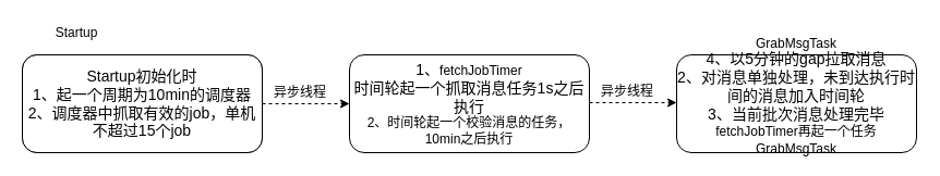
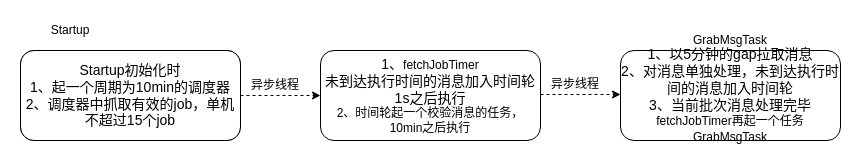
  <mxCell id="0" />
  <mxCell id="1" parent="0" />
  <mxCell id="2" value="&lt;font style=&quot;font-size: 14px&quot;&gt;Startup初始化时&lt;br&gt;1、起一个周期为10min的调度器&lt;br&gt;2、调度器中抓取有效的job，单机不超过15个job&lt;/font&gt;" style="rounded=1;whiteSpace=wrap;html=1;" vertex="1" parent="1"><mxGeometry x="20" y="50" width="220" height="90" as="geometry" /></mxCell>
  <mxCell id="3" style="edgeStyle=orthogonalEdgeStyle;rounded=0;orthogonalLoop=1;jettySize=auto;html=1;exitX=1;exitY=0.5;exitDx=0;exitDy=0;entryX=0;entryY=0.5;entryDx=0;entryDy=0;dashed=1;" edge="1" parent="1" source="4" target="5"><mxGeometry relative="1" as="geometry" /></mxCell>
  <mxCell id="4" value="&lt;font style=&quot;font-size: 14px&quot;&gt;Startup初始化时&lt;br&gt;1、起一个周期为10min的调度器&lt;br&gt;2、调度器中抓取有效的job，单机不超过15个job&lt;/font&gt;" style="rounded=1;whiteSpace=wrap;html=1;" vertex="1" parent="1"><mxGeometry x="20" y="50" width="220" height="90" as="geometry" /></mxCell>
- <mxCell id="5" value="&lt;span style=&quot;font-size: 14px&quot;&gt;1、&lt;/span&gt;fetchJobTimer&lt;span style=&quot;font-size: 14px&quot;&gt;&lt;br&gt;时间轮起一个抓取消息任务1s之后执行&lt;br&gt;&lt;/span&gt;2、时间轮起一个校验消息的任务，10min之后执行" style="rounded=1;whiteSpace=wrap;html=1;" vertex="1" parent="1"><mxGeometry x="320" y="50" width="220" height="90" as="geometry" /></mxCell>
+ <mxCell id="5" value="&lt;span style=&quot;font-size: 14px&quot;&gt;1、&lt;/span&gt;fetchJobTimer&lt;span style=&quot;font-size: 14px&quot;&gt;&lt;br&gt;未到达执行时间的消息加入时间轮1s之后执行&lt;br&gt;&lt;/span&gt;2、时间轮起一个校验消息的任务，10min之后执行" style="rounded=1;whiteSpace=wrap;html=1;" vertex="1" parent="1"><mxGeometry x="320" y="50" width="220" height="90" as="geometry" /></mxCell>
  <mxCell id="6" value="Startup" style="text;html=1;strokeColor=none;fillColor=none;align=center;verticalAlign=middle;whiteSpace=wrap;rounded=0;" vertex="1" parent="1"><mxGeometry x="50" y="20" width="40" height="20" as="geometry" /></mxCell>
  <mxCell id="7" value="异步线程" style="text;html=1;strokeColor=none;fillColor=none;align=center;verticalAlign=middle;whiteSpace=wrap;rounded=0;" vertex="1" parent="1"><mxGeometry x="250" y="75" width="50" height="20" as="geometry" /></mxCell>
- <mxCell id="8" value="&lt;span style=&quot;font-size: 14px&quot;&gt;4、以5分钟的gap拉取消息&lt;br&gt;2、对消息单独处理，未到达执行时间的消息加入时间轮&lt;br&gt;3、当前批次消息处理完毕&lt;/span&gt;fetchJobTimer再起一个任务GrabMsgTask&lt;span style=&quot;font-size: 14px&quot;&gt;&lt;br&gt;&lt;/span&gt;" style="rounded=1;whiteSpace=wrap;html=1;" vertex="1" parent="1"><mxGeometry x="620" y="50" width="220" height="90" as="geometry" /></mxCell>
+ <mxCell id="8" value="&lt;span style=&quot;font-size: 14px&quot;&gt;1、以5分钟的gap拉取消息&lt;br&gt;2、对消息单独处理，未到达执行时间的消息加入时间轮&lt;br&gt;3、当前批次消息处理完毕&lt;/span&gt;fetchJobTimer再起一个任务GrabMsgTask&lt;span style=&quot;font-size: 14px&quot;&gt;&lt;br&gt;&lt;/span&gt;" style="rounded=1;whiteSpace=wrap;html=1;" vertex="1" parent="1"><mxGeometry x="620" y="50" width="220" height="90" as="geometry" /></mxCell>
  <mxCell id="9" value="GrabMsgTask" style="text;html=1;strokeColor=none;fillColor=none;align=center;verticalAlign=middle;whiteSpace=wrap;rounded=0;" vertex="1" parent="1"><mxGeometry x="710" y="30" width="40" height="20" as="geometry" /></mxCell>
  <mxCell id="10" style="edgeStyle=orthogonalEdgeStyle;rounded=0;orthogonalLoop=1;jettySize=auto;html=1;exitX=1;exitY=0.5;exitDx=0;exitDy=0;entryX=0;entryY=0.5;entryDx=0;entryDy=0;dashed=1;" edge="1" parent="1"><mxGeometry relative="1" as="geometry"><mxPoint x="540" y="94" as="sourcePoint" /><mxPoint x="620" y="94" as="targetPoint" /></mxGeometry></mxCell>
  <mxCell id="11" value="异步线程" style="text;html=1;strokeColor=none;fillColor=none;align=center;verticalAlign=middle;whiteSpace=wrap;rounded=0;" vertex="1" parent="1"><mxGeometry x="550" y="74" width="50" height="20" as="geometry" /></mxCell>
